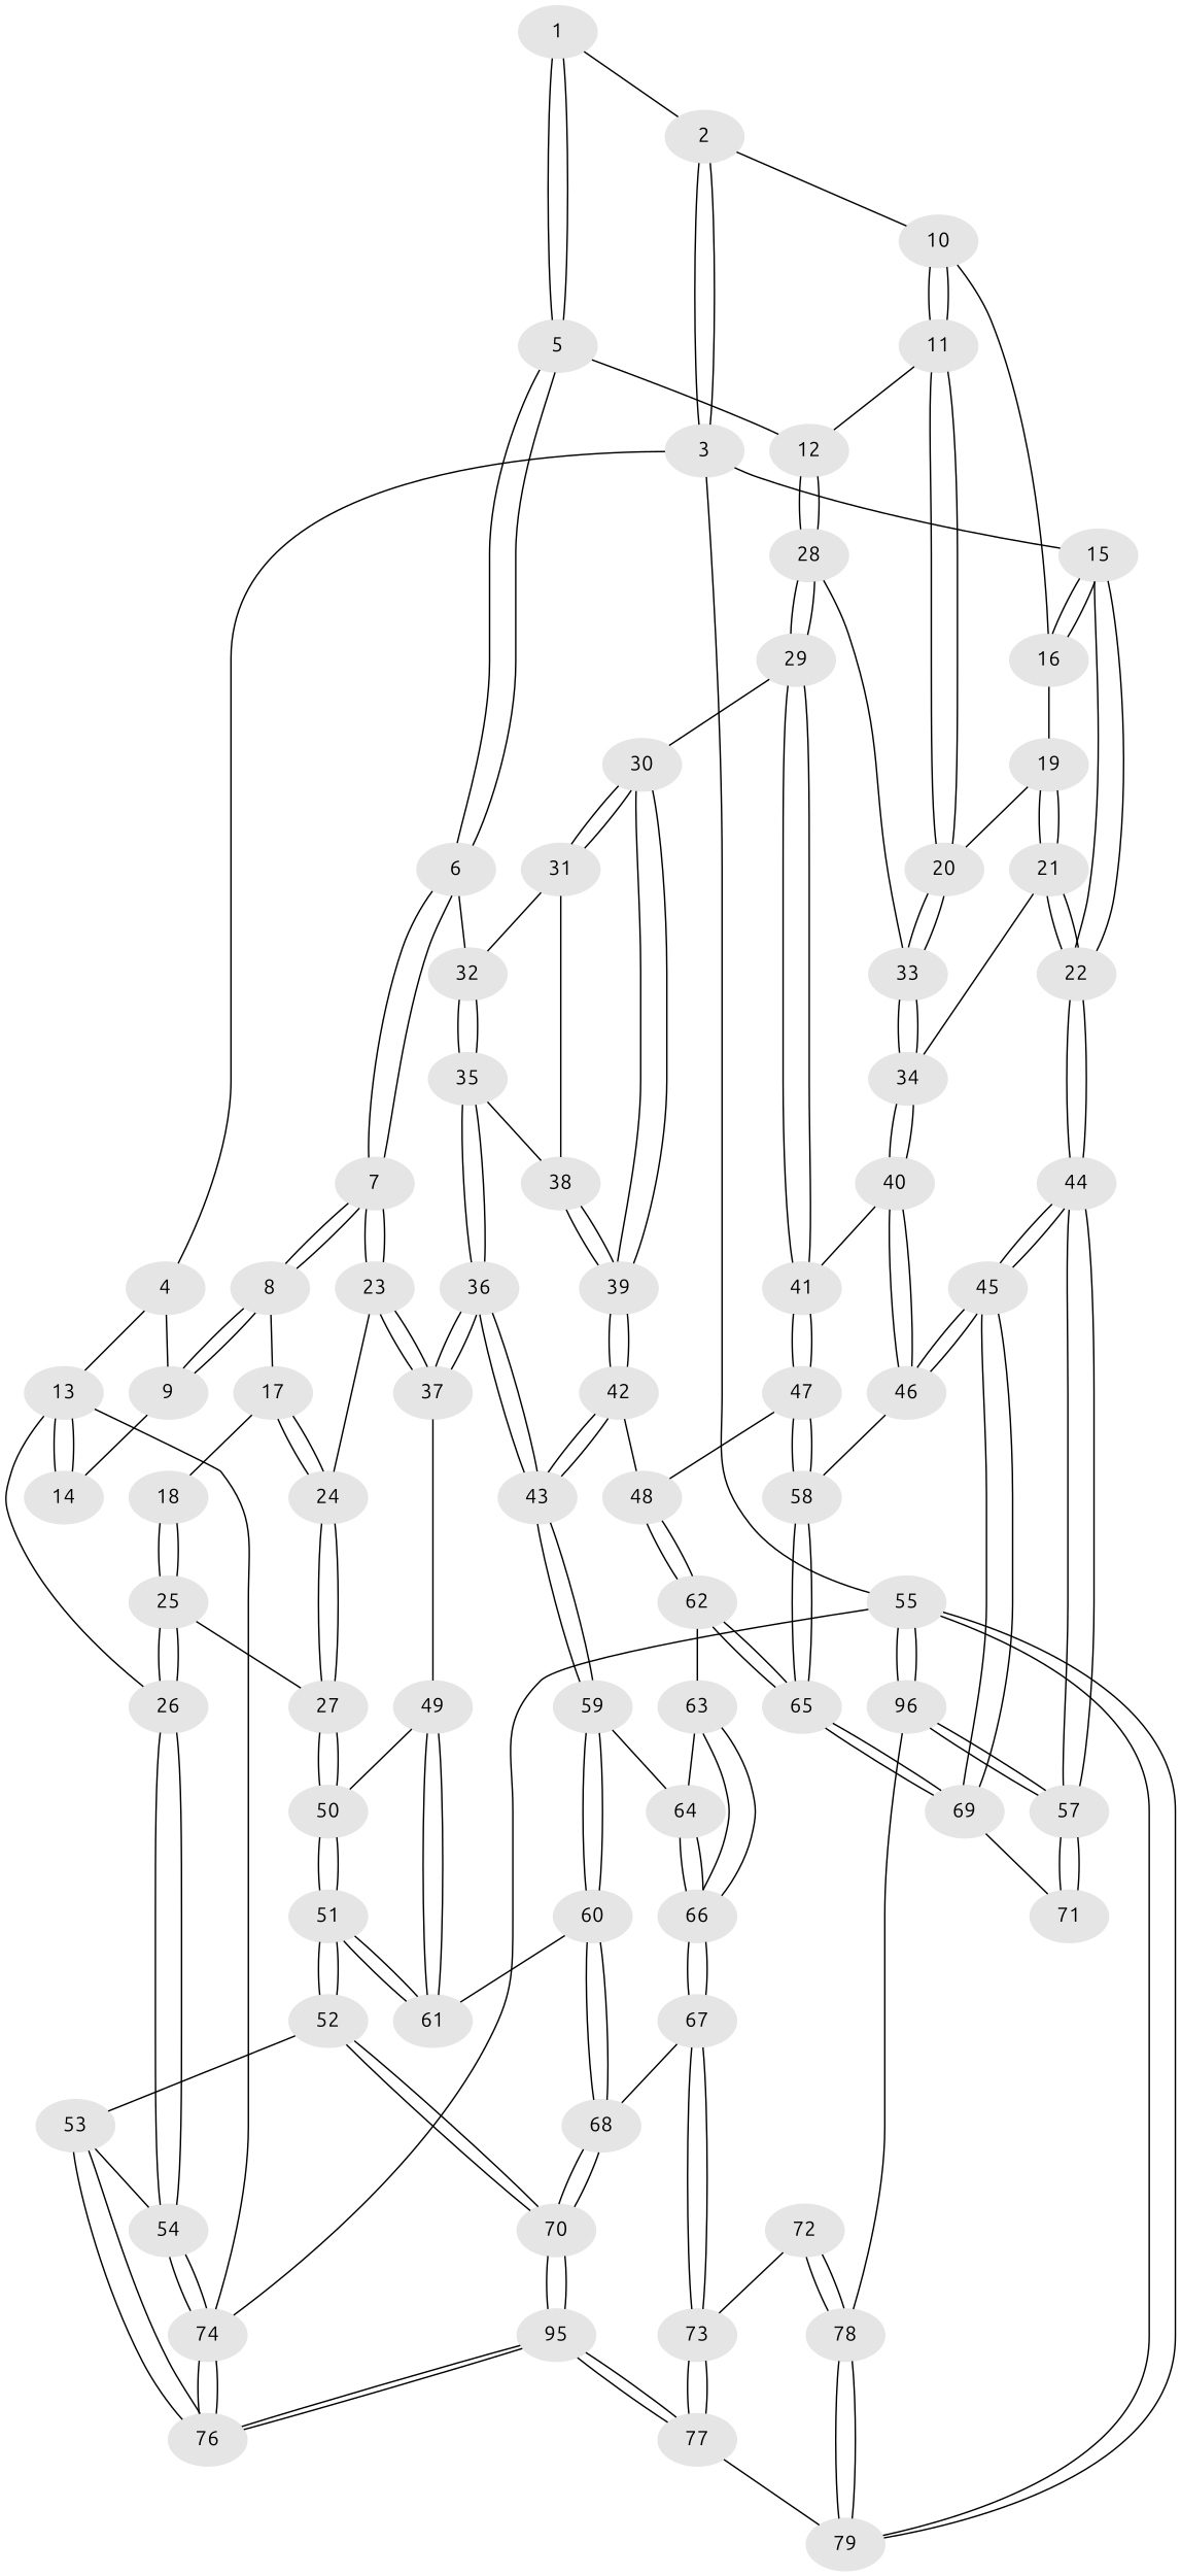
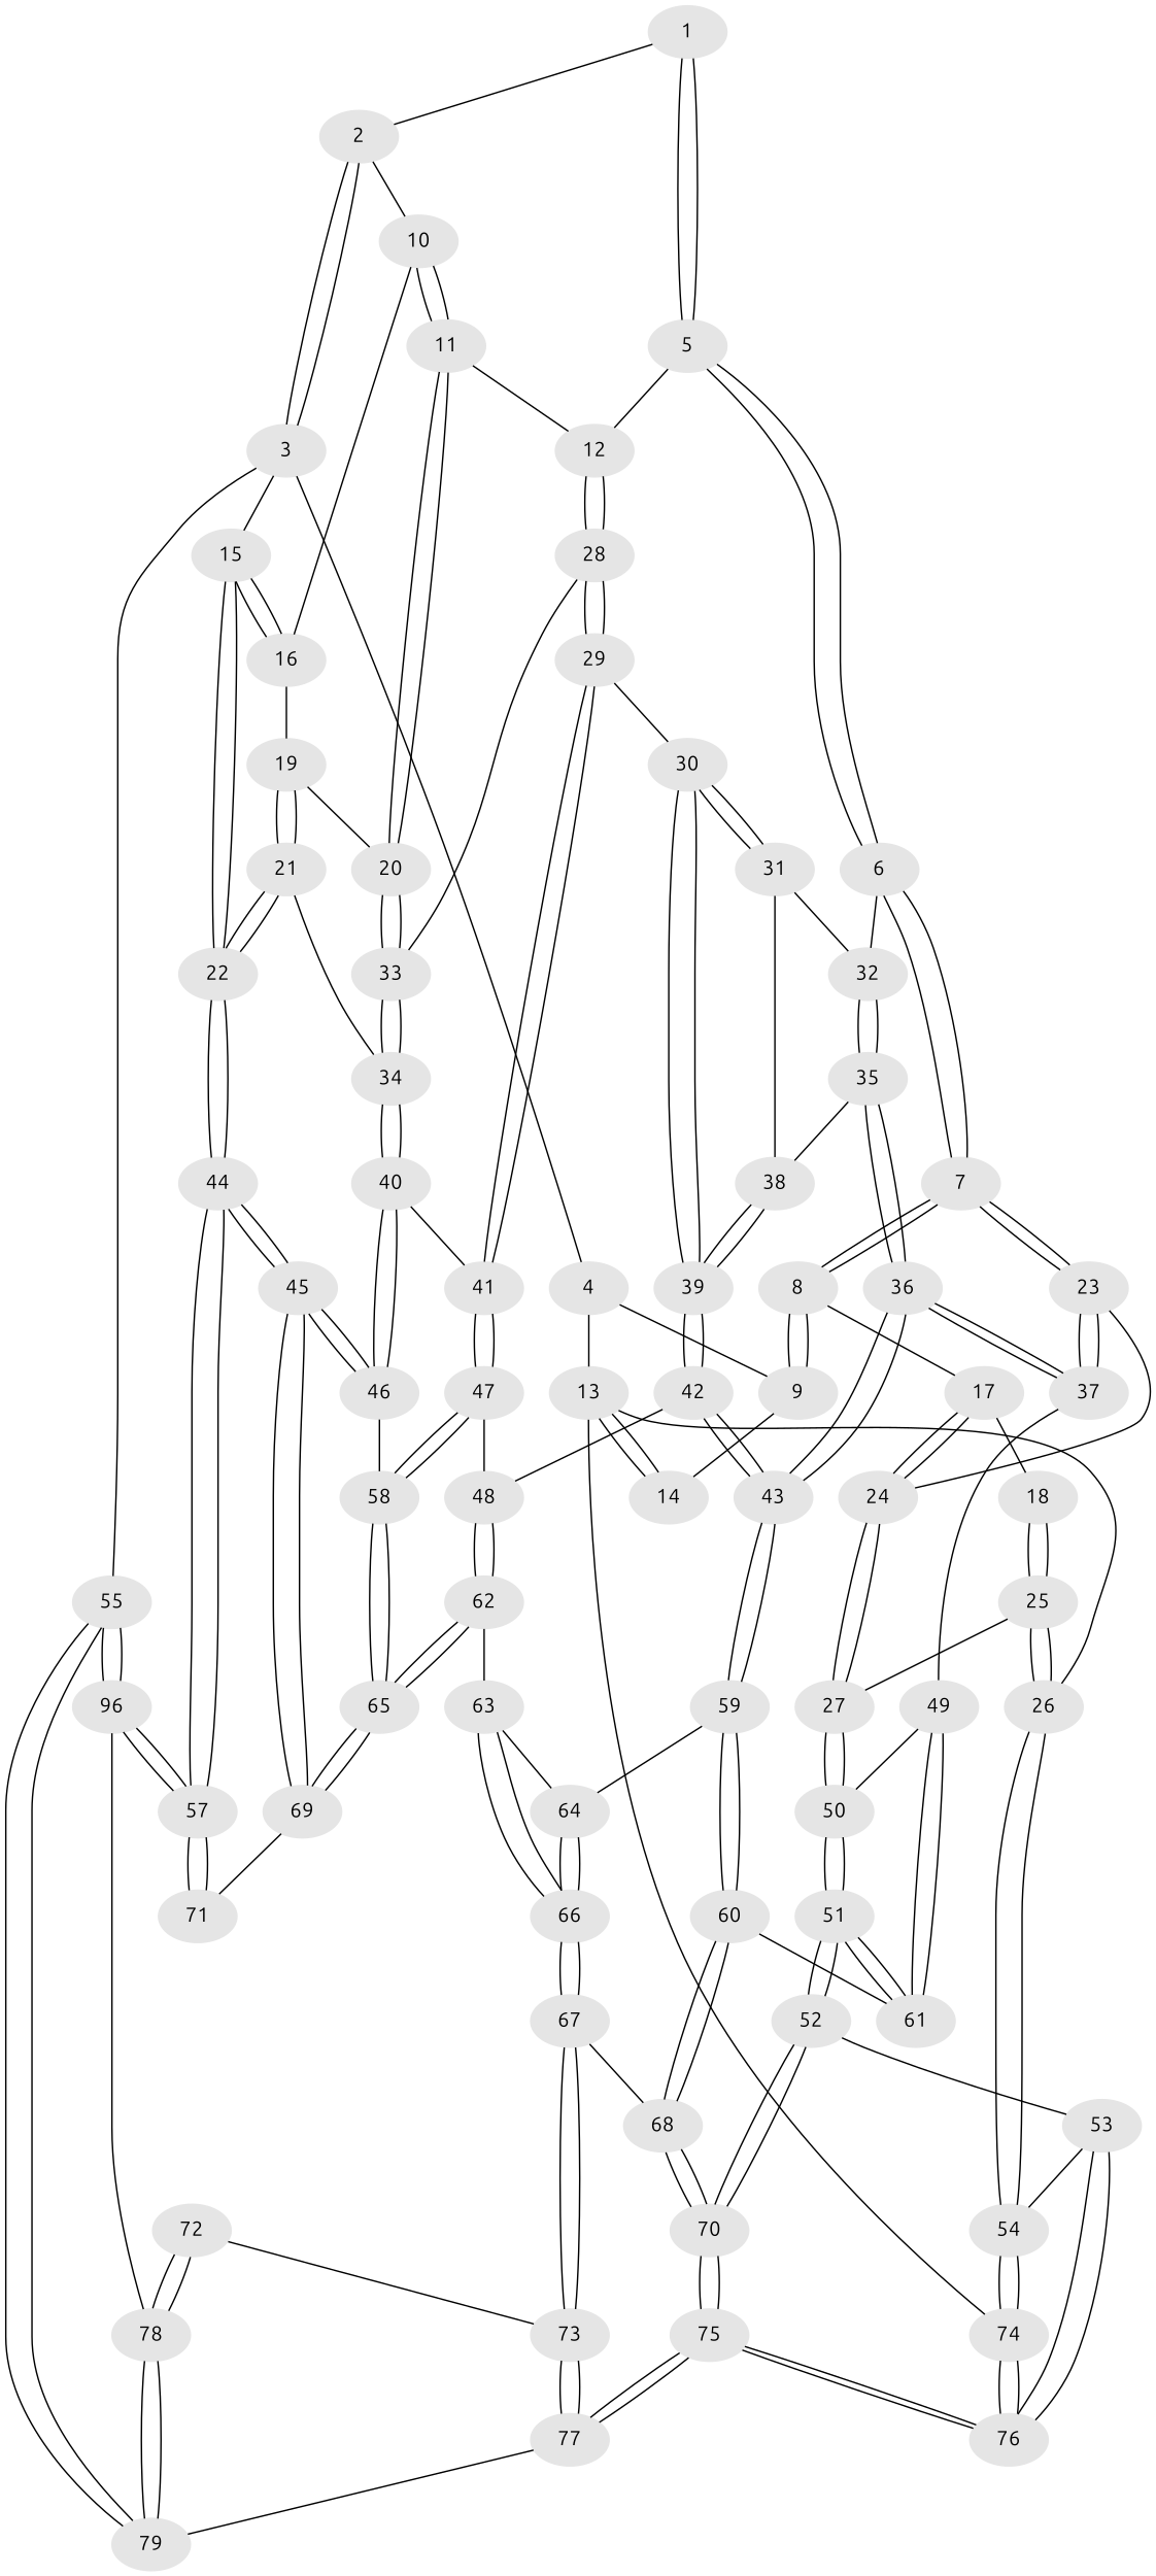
  graph {
    fontname=Ubuntu
    node [color=gray90 fontname=Ubuntu style=filled]
    edge [fontname=Ubuntu]
    1
    2
    5
    3
    10
    6
    12
    4
    15
    55
    11
    16
    9
    13
    22
    74
    n17 [label=96]
    79
    14
    26
    7
    32
    28
    8
    23
    35
    17
    24
    37
    18
    20
    19
    33
    29
    54
    76
    25
    44
    21
    27
    34
    40
    45
    57
    49
    50
    51
    30
    41
    31
    39
    47
    38
    42
    36
    46
    43
    59
    61
    48
    58
    62
    60
    64
    69
    71
    65
    63
    52
    53
    70
-   75 [label=95]
+   75
    78
    68
    66
    67
    73
    77
    72
    1 -- 2
    1 -- 5
    1 -- 5
    2 -- 3
    2 -- 3
    2 -- 10
    5 -- 6
    5 -- 6
    5 -- 12
    3 -- 4
    3 -- 15
    3 -- 55
    10 -- 11
    10 -- 11
    10 -- 16
    6 -- 7
    6 -- 7
    6 -- 32
    12 -- 28
    12 -- 28
    4 -- 9
    4 -- 13
    15 -- 16
    15 -- 16
    15 -- 22
    15 -- 22
-   55 -- 74
    55 -- n17
    55 -- n17
    55 -- 79
    55 -- 79
    11 -- 12
    11 -- 20
    11 -- 20
    16 -- 19
    9 -- 14
    13 -- 74
    13 -- 14
    13 -- 14
    13 -- 26
    22 -- 44
    22 -- 44
    74 -- 76
    74 -- 76
    n17 -- 57
    n17 -- 57
    n17 -- 78
    26 -- 54
    26 -- 54
    7 -- 8
    7 -- 8
    7 -- 23
    7 -- 23
    32 -- 35
    32 -- 35
    28 -- 33
    28 -- 29
    28 -- 29
    8 -- 9
    8 -- 9
    8 -- 17
    23 -- 24
    23 -- 37
    23 -- 37
    35 -- 38
    35 -- 36
    35 -- 36
    17 -- 24
    17 -- 24
    17 -- 18
    24 -- 27
    24 -- 27
    37 -- 49
    18 -- 25
    18 -- 25
    20 -- 33
    20 -- 33
    19 -- 20
    19 -- 21
    19 -- 21
    33 -- 34
    33 -- 34
    29 -- 30
    29 -- 41
    29 -- 41
    54 -- 74
    54 -- 74
    25 -- 26
    25 -- 26
    25 -- 27
    44 -- 45
    44 -- 45
    44 -- 57
    44 -- 57
    21 -- 22
    21 -- 22
    21 -- 34
    27 -- 50
    27 -- 50
    34 -- 40
    34 -- 40
    40 -- 41
    40 -- 46
    40 -- 46
    45 -- 46
    45 -- 46
    45 -- 69
    45 -- 69
    57 -- 71
    57 -- 71
    49 -- 50
    49 -- 61
    49 -- 61
    50 -- 51
    50 -- 51
    51 -- 61
    51 -- 61
    51 -- 52
    51 -- 52
    30 -- 31
    30 -- 31
    30 -- 39
    30 -- 39
    41 -- 47
    41 -- 47
    31 -- 32
    31 -- 38
    39 -- 42
    39 -- 42
    47 -- 48
    47 -- 58
    47 -- 58
    38 -- 39
    38 -- 39
    42 -- 43
    42 -- 43
    42 -- 48
    36 -- 37
    36 -- 37
    36 -- 43
    36 -- 43
    46 -- 58
    43 -- 59
    43 -- 59
    59 -- 60
    59 -- 60
    59 -- 64
    48 -- 62
    48 -- 62
    58 -- 65
    58 -- 65
    62 -- 65
    62 -- 65
    62 -- 63
    60 -- 61
    60 -- 68
    60 -- 68
    64 -- 66
    64 -- 66
    69 -- 71
    65 -- 69
    65 -- 69
    63 -- 64
    63 -- 66
    63 -- 66
    52 -- 53
    52 -- 70
    52 -- 70
    53 -- 54
    53 -- 76
    53 -- 76
    70 -- 75
    70 -- 75
    75 -- 76
    75 -- 76
    75 -- 77
    75 -- 77
    78 -- 79
    78 -- 79
    68 -- 70
    68 -- 70
    66 -- 67
    66 -- 67
    67 -- 68
    67 -- 73
    67 -- 73
    73 -- 77
    73 -- 77
    77 -- 79
    72 -- 78
    72 -- 78
    72 -- 73
  }
